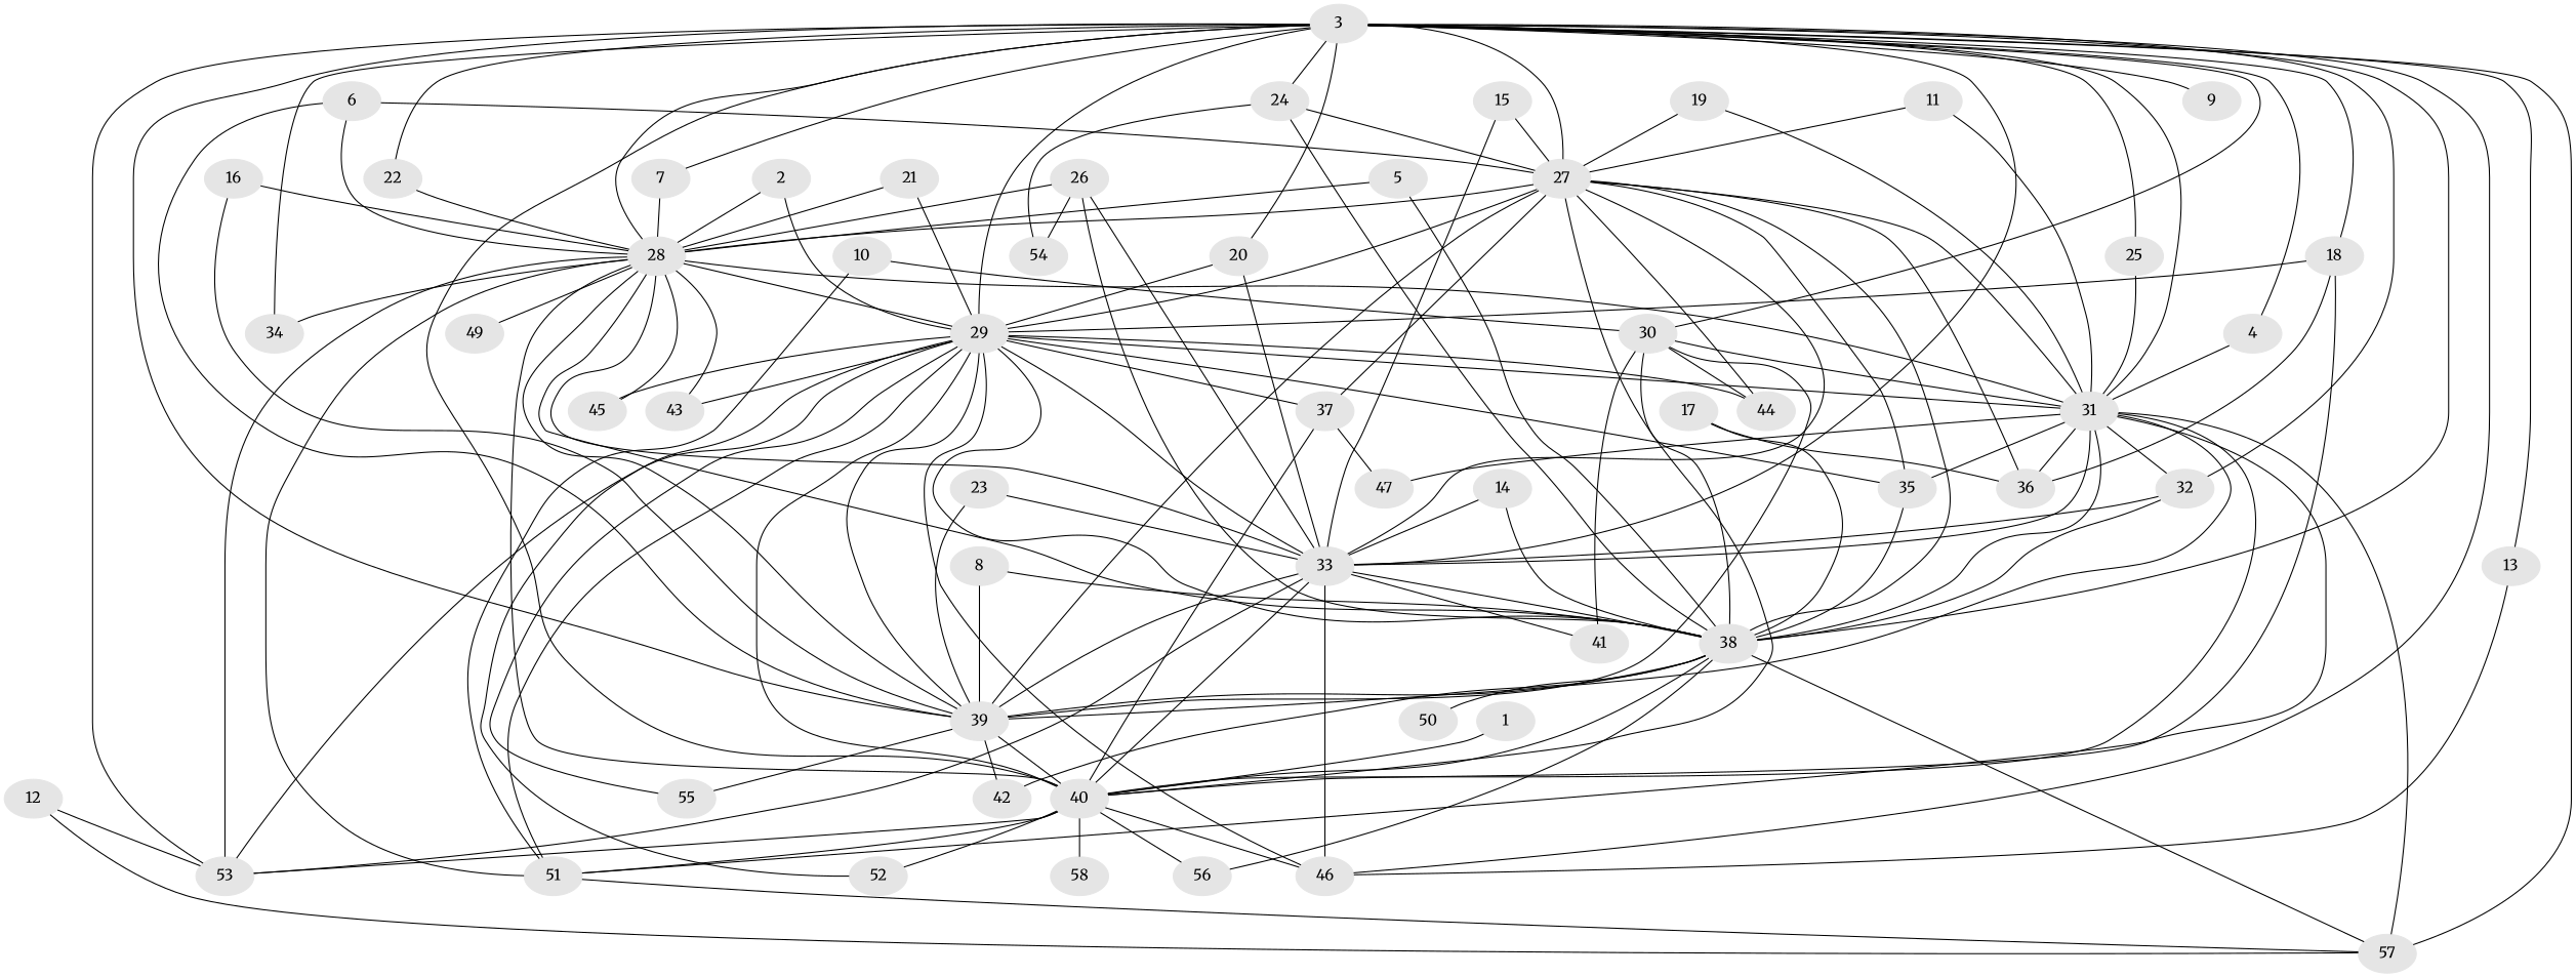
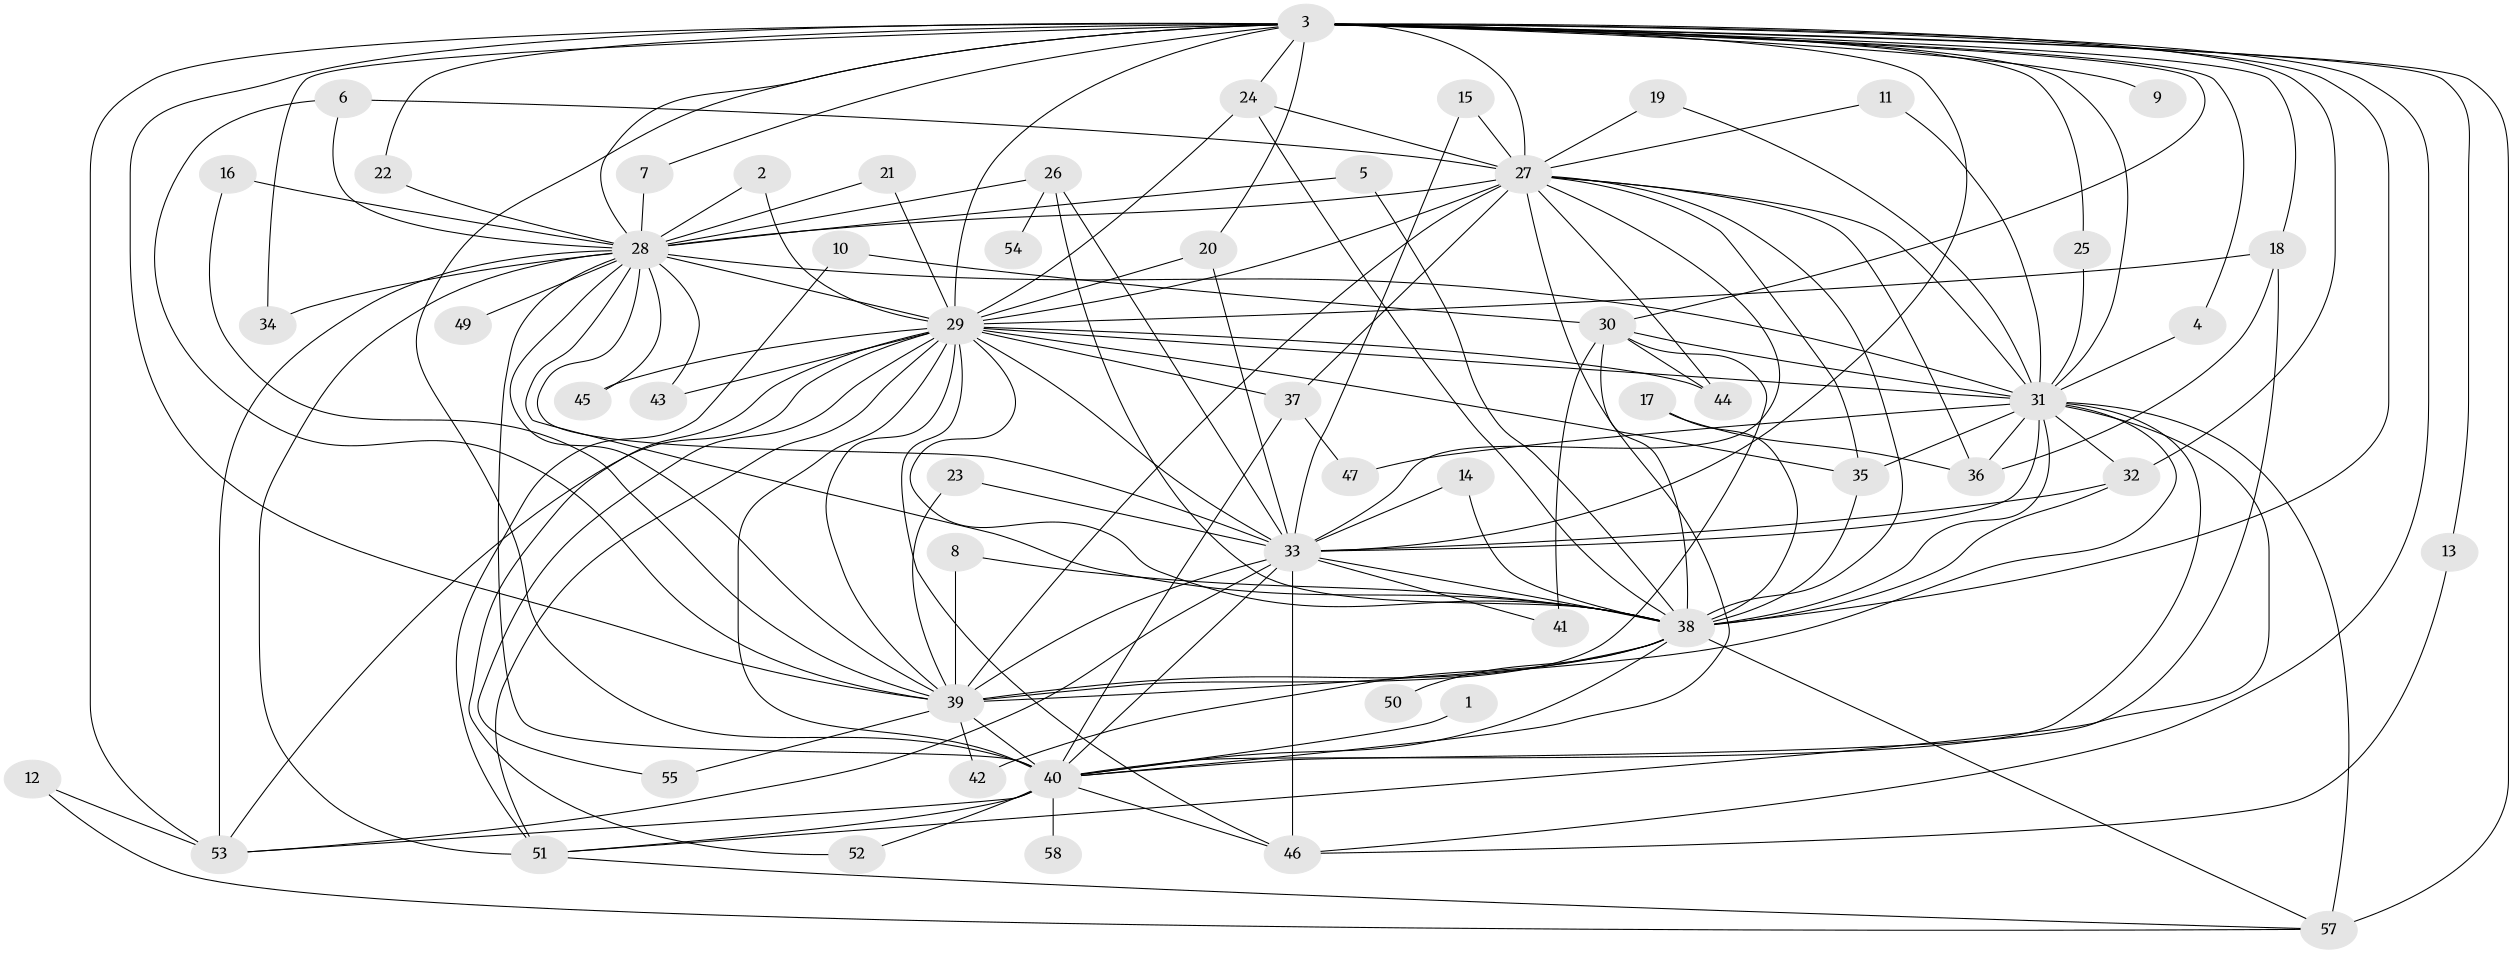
  graph {
    fontname=Merriweather
    node [color=gray90 fontname=Merriweather style=filled]
    edge [fontname=Merriweather weight=1.0]
    1
    40
    46
    53
    51
    52
-   56
    n8 [label=58]
    2
    28
    29
    31
    33
    34
    38
    39
    43
    45
    49
    35
    37
    44
    55
    3
    4
    7
    9
    13
    18
    20
    22
    24
    25
    27
    30
    32
    57
    36
    41
    47
    50
    42
    5
    6
    8
    10
    11
    12
    14
    15
    16
    17
    19
    21
    23
    26
    54
    1 -- 40
    40 -- 46
    40 -- 53
    40 -- 51
    40 -- 52
-   40 -- 56
    40 -- n8
    51 -- 57
    2 -- 28
    2 -- 29
    28 -- 40
    28 -- 53 [weight=2.0]
    28 -- 51
    28 -- 29 [weight=2.0]
    28 -- 31 [weight=4.0]
    28 -- 33
    28 -- 34
    28 -- 38 [weight=2.0]
    28 -- 39
    28 -- 43
    28 -- 45
    28 -- 49 [weight=2.0]
    29 -- 40 [weight=2.0]
    29 -- 46
    29 -- 53
    29 -- 51
    29 -- 52
    29 -- 31
    29 -- 33
    29 -- 38
    29 -- 39 [weight=2.0]
    29 -- 43
    29 -- 45
    29 -- 35
    29 -- 37 [weight=2.0]
    29 -- 44
    29 -- 55
    31 -- 40
    31 -- 51
    31 -- 33
    31 -- 38
    31 -- 39
    31 -- 35
    31 -- 32
    31 -- 57
    31 -- 36
    31 -- 47
    33 -- 40
    33 -- 46
    33 -- 53
    33 -- 38
    33 -- 39 [weight=2.0]
    33 -- 41
    38 -- 40
-   38 -- 56
    38 -- 39
    38 -- 57
    38 -- 50
    38 -- 42
    39 -- 40 [weight=2.0]
    39 -- 55
    39 -- 42
    35 -- 38
    37 -- 40
    37 -- 47
    3 -- 40 [weight=4.0]
    3 -- 46
    3 -- 53
    3 -- 28 [weight=3.0]
    3 -- 29 [weight=2.0]
    3 -- 31 [weight=2.0]
    3 -- 33 [weight=2.0]
    3 -- 34 [weight=3.0]
    3 -- 38 [weight=2.0]
    3 -- 39 [weight=2.0]
    3 -- 4
    3 -- 7
    3 -- 9
    3 -- 13
    3 -- 18
    3 -- 20
    3 -- 22
    3 -- 24
    3 -- 25
    3 -- 27 [weight=2.0]
    3 -- 30
    3 -- 32 [weight=2.0]
    3 -- 57
    4 -- 31
    7 -- 28
    13 -- 46
    18 -- 40
    18 -- 29
    18 -- 36
    20 -- 29
    20 -- 33
    22 -- 28
-   24 -- 54
+   24 -- 29
    24 -- 38
    24 -- 27
    25 -- 31
    27 -- 40 [weight=2.0]
    27 -- 28 [weight=2.0]
    27 -- 29 [weight=2.0]
    27 -- 31
    27 -- 33 [weight=2.0]
    27 -- 38
    27 -- 39 [weight=2.0]
    27 -- 35
    27 -- 37
    27 -- 44
    27 -- 36 [weight=2.0]
    30 -- 31
    30 -- 38
    30 -- 39
    30 -- 44
    30 -- 41
    32 -- 33
    32 -- 38
    5 -- 28
    5 -- 38
    6 -- 28
    6 -- 39
    6 -- 27
    8 -- 38
    8 -- 39
    10 -- 51
    10 -- 30
    11 -- 31
    11 -- 27
    12 -- 53
    12 -- 57
    14 -- 33
    14 -- 38
    15 -- 33
    15 -- 27
    16 -- 28
    16 -- 39
    17 -- 38
    17 -- 36
    19 -- 31
    19 -- 27
    21 -- 28
    21 -- 29
    23 -- 33
    23 -- 39
    26 -- 28 [weight=2.0]
    26 -- 33
    26 -- 38
    26 -- 54 [weight=2.0]
  }
